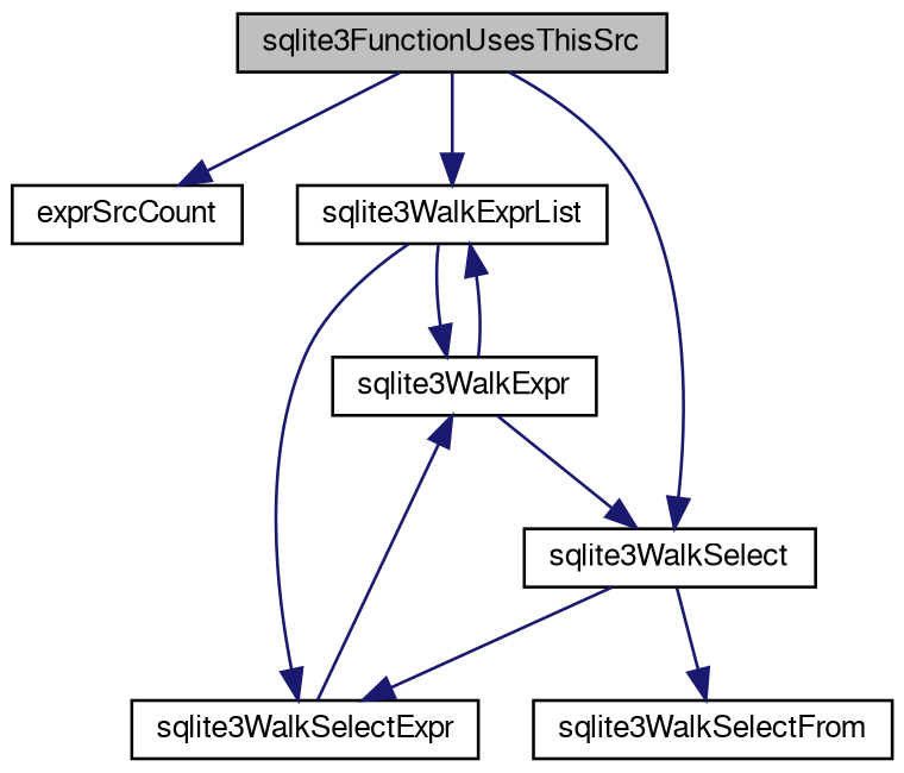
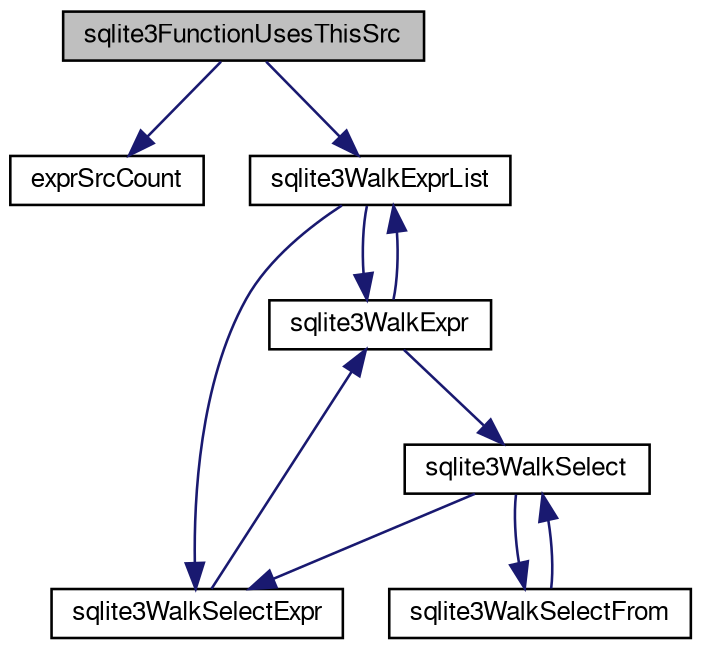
  digraph {
    rankdir=TB
    node [color=black fillcolor=white fontname=FreeSans fontsize=10 shape=record style=filled]
    edge [color=midnightblue fontname=FreeSans fontsize=10 labelfontname=FreeSans labelfontsize=10 style=solid]
    n1 [fillcolor=grey75 fontcolor=black height=0.2 label=sqlite3FunctionUsesThisSrc width=0.4]
    n2 [height=0.2 label=exprSrcCount width=0.4]
    n3 [height=0.2 label=sqlite3WalkExprList width=0.4]
    n4 [height=0.2 label=sqlite3WalkExpr width=0.4]
    n5 [height=0.2 label=sqlite3WalkSelectExpr width=0.4]
    n6 [height=0.2 label=sqlite3WalkSelect width=0.4]
    n7 [height=0.2 label=sqlite3WalkSelectFrom width=0.4]
    n1 -> n2
    n1 -> n3
    n3 -> n4
    n3 -> n5
    n4 -> n3
    n4 -> n6
    n5 -> n4
    n6 -> n5
    n6 -> n7
-   n1 -> n6
+   n7 -> n6
  }
